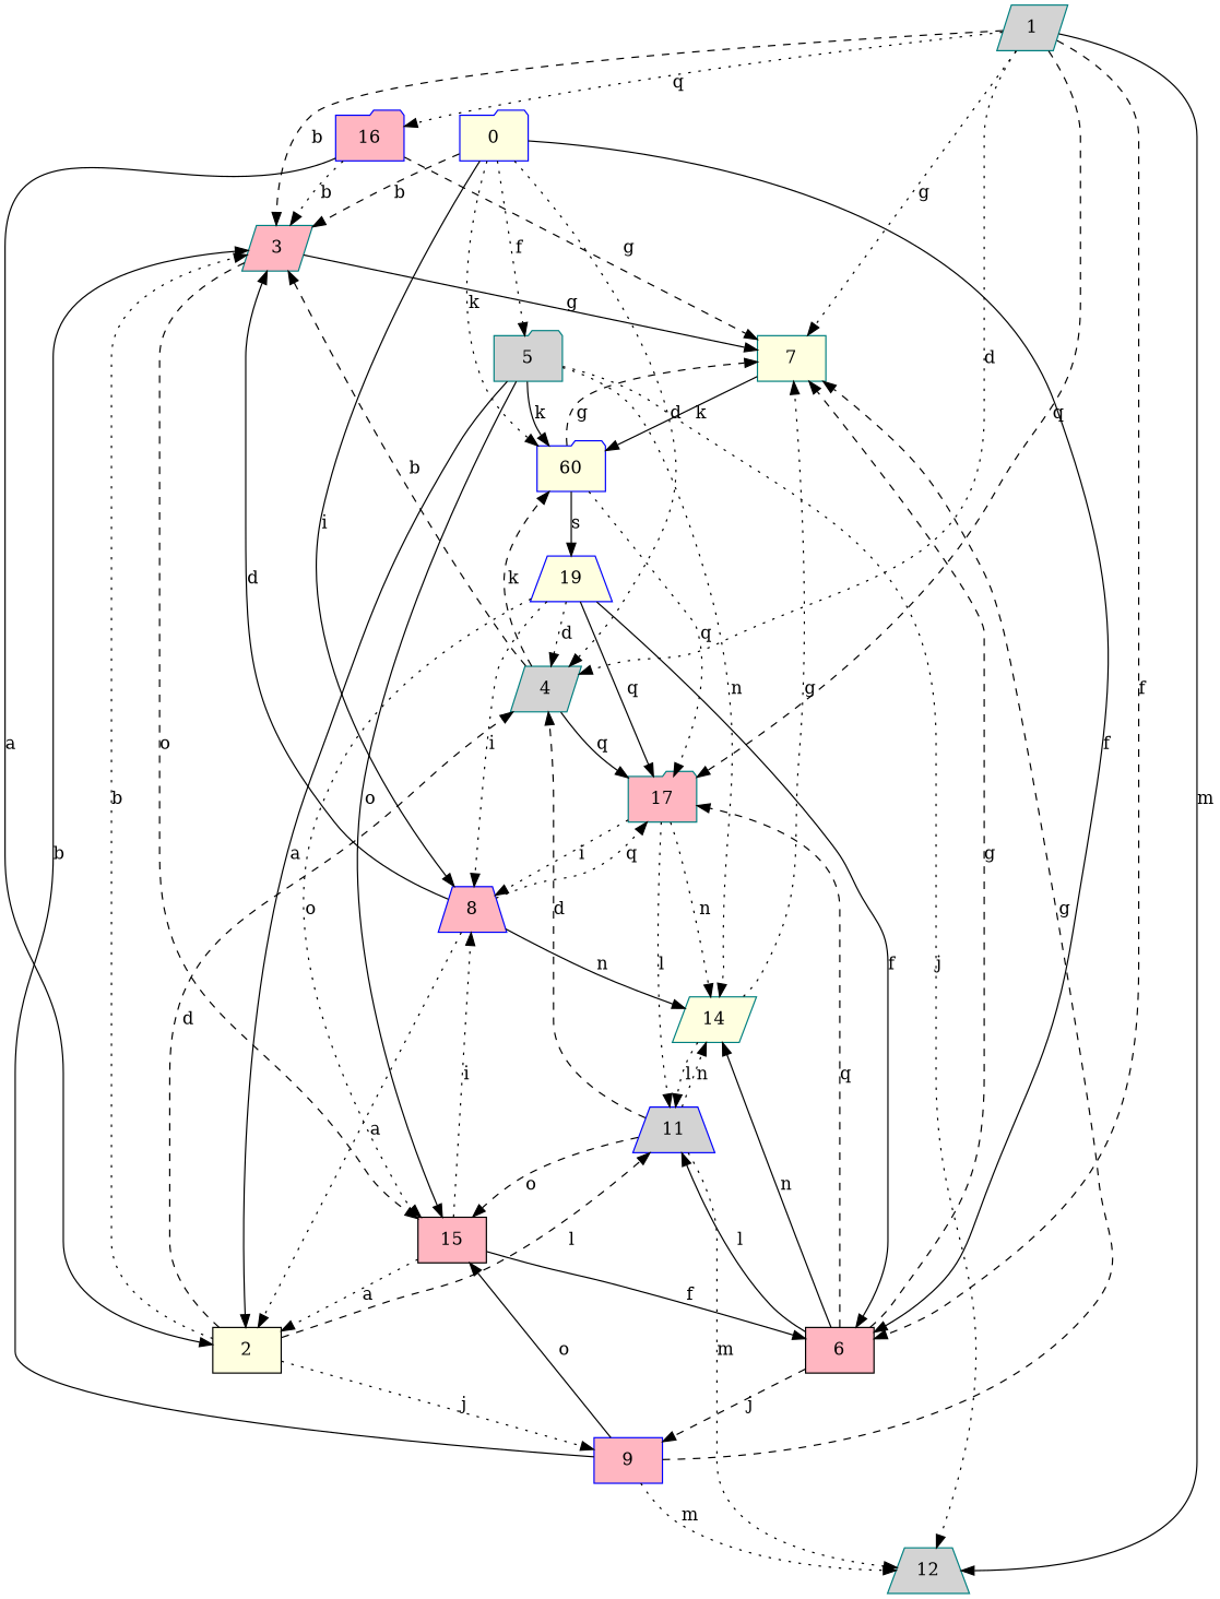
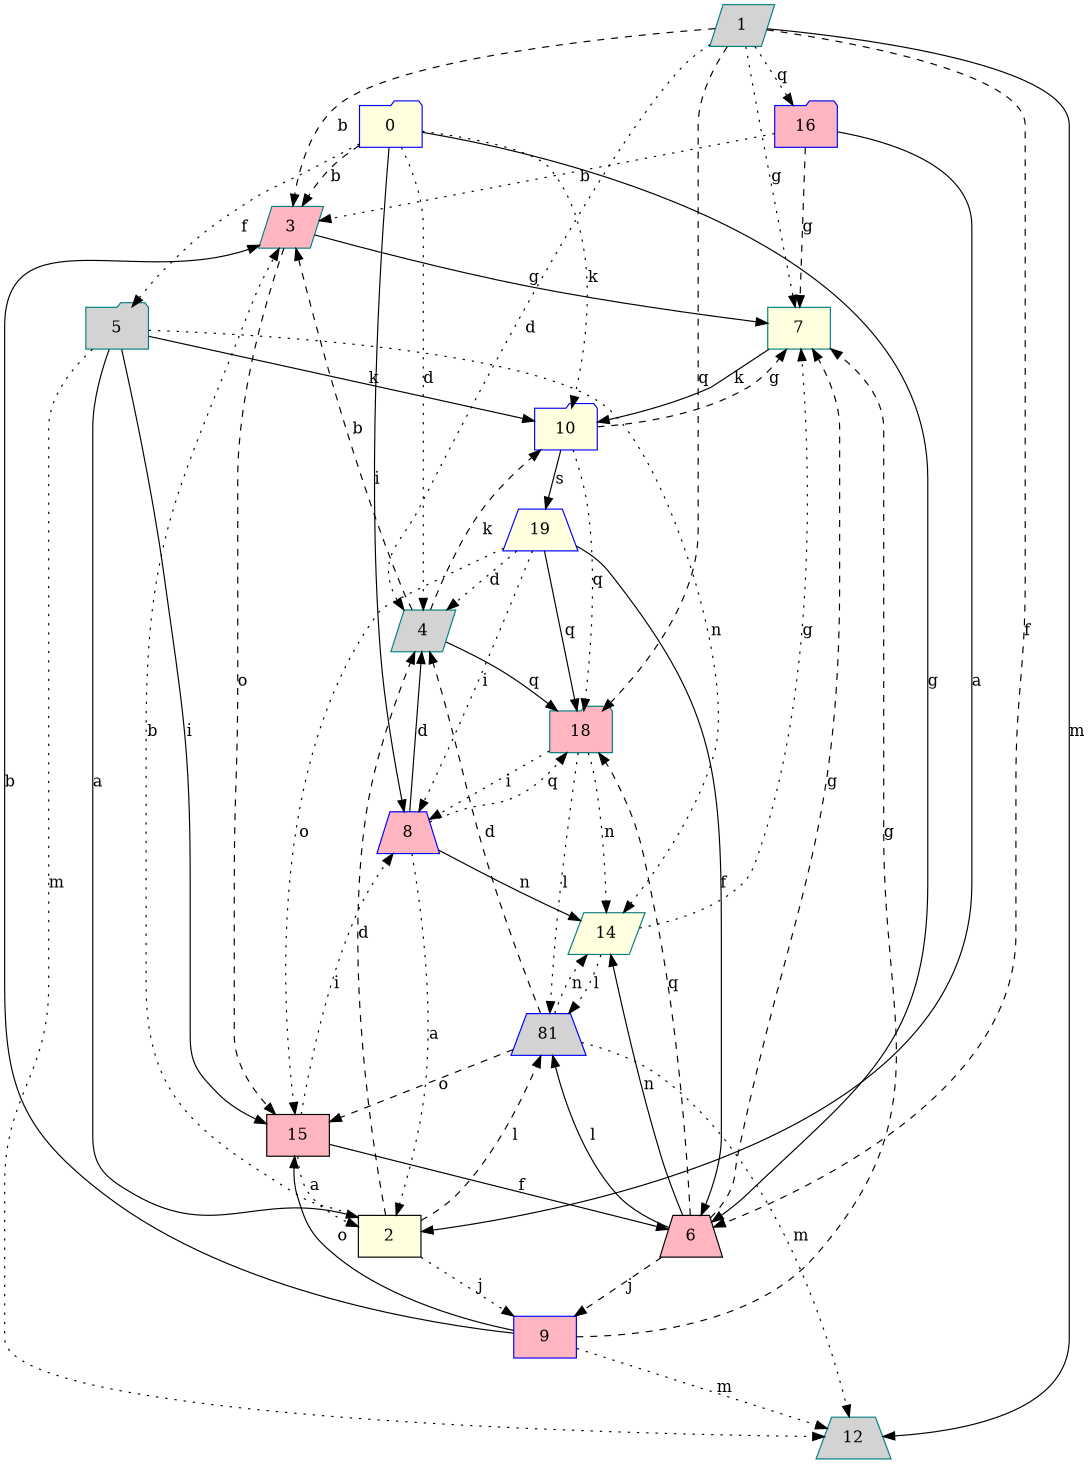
  strict digraph {
    node [color=teal fillcolor=lightpink shape=folder style=filled]
    edge [style=dotted]
    0 [color=blue fillcolor=lightyellow]
    3 [shape=parallelogram]
    4 [fillcolor=lightgrey shape=parallelogram]
    5 [fillcolor=lightgrey]
-   6 [color=black shape=box]
+   6 [color=black shape=trapezium]
    8 [color=blue shape=trapezium]
-   10 [color=blue fillcolor=lightyellow label=60]
+   10 [color=blue fillcolor=lightyellow]
    7 [fillcolor=lightyellow shape=box]
    15 [color=black shape=box]
-   17
+   17 [label=18]
    12 [fillcolor=lightgrey shape=trapezium]
    2 [color=black fillcolor=lightyellow shape=box]
    14 [fillcolor=lightyellow shape=parallelogram]
    9 [color=blue shape=box]
-   11 [color=blue fillcolor=lightgrey shape=trapezium]
+   11 [color=blue fillcolor=lightgrey shape=trapezium label=81]
    19 [color=blue fillcolor=lightyellow shape=trapezium]
    1 [fillcolor=lightgrey shape=parallelogram]
    16 [color=blue]
    0 -> 3 [label=b style=dashed]
    0 -> 4 [label=d]
    0 -> 5 [label=f]
-   0 -> 6 [label=f style=solid]
+   0 -> 6 [label=g style=solid]
    0 -> 8 [label=i style=solid]
    0 -> 10 [label=k]
    3 -> 7 [label=g style=solid]
    3 -> 15 [label=o style=dashed]
    4 -> 3 [label=b style=dashed]
    4 -> 10 [label=k style=dashed]
    4 -> 17 [label=q style=solid]
    5 -> 10 [label=k style=solid]
-   5 -> 15 [label=o style=solid]
-   5 -> 12 [label=j]
+   5 -> 15 [label=i style=solid]
+   5 -> 12 [label=m]
    5 -> 2 [label=a style=solid]
    5 -> 14 [label=n]
    6 -> 7 [label=g style=dashed]
    6 -> 17 [label=q style=dashed]
    6 -> 14 [label=n style=solid]
    6 -> 9 [label=j style=dashed]
    6 -> 11 [label=l style=solid]
-   8 -> 3 [label=d style=solid]
+   8 -> 4 [label=d style=solid]
    8 -> 17 [label=q]
    8 -> 2 [label=a]
    8 -> 14 [label=n style=solid]
    10 -> 7 [label=g style=dashed]
    10 -> 17 [label=q]
    10 -> 19 [label=s style=solid]
    7 -> 10 [label=k style=solid]
    15 -> 6 [label=f style=solid]
    15 -> 8 [label=i]
    15 -> 2 [label=a]
    17 -> 8 [label=i]
    17 -> 14 [label=n]
    17 -> 11 [label=l]
    2 -> 3 [label=b]
    2 -> 4 [label=d style=dashed]
    2 -> 9 [label=j]
    2 -> 11 [label=l style=dashed]
    14 -> 7 [label=g]
    14 -> 11 [label=l]
    9 -> 3 [label=b style=solid]
    9 -> 7 [label=g style=dashed]
    9 -> 15 [label=o style=solid]
    9 -> 12 [label=m]
    11 -> 4 [label=d style=dashed]
    11 -> 15 [label=o style=dashed]
    11 -> 12 [label=m]
    11 -> 14 [label=n]
    19 -> 4 [label=d]
    19 -> 6 [label=f style=solid]
    19 -> 8 [label=i]
    19 -> 15 [label=o]
    19 -> 17 [label=q style=solid]
    1 -> 3 [label=b style=dashed]
    1 -> 4 [label=d]
    1 -> 6 [label=f style=dashed]
    1 -> 7 [label=g]
    1 -> 17 [label=q style=dashed]
    1 -> 12 [label=m style=solid]
    1 -> 16 [label=q]
    16 -> 3 [label=b]
    16 -> 7 [label=g style=dashed]
    16 -> 2 [label=a style=solid]
  }
